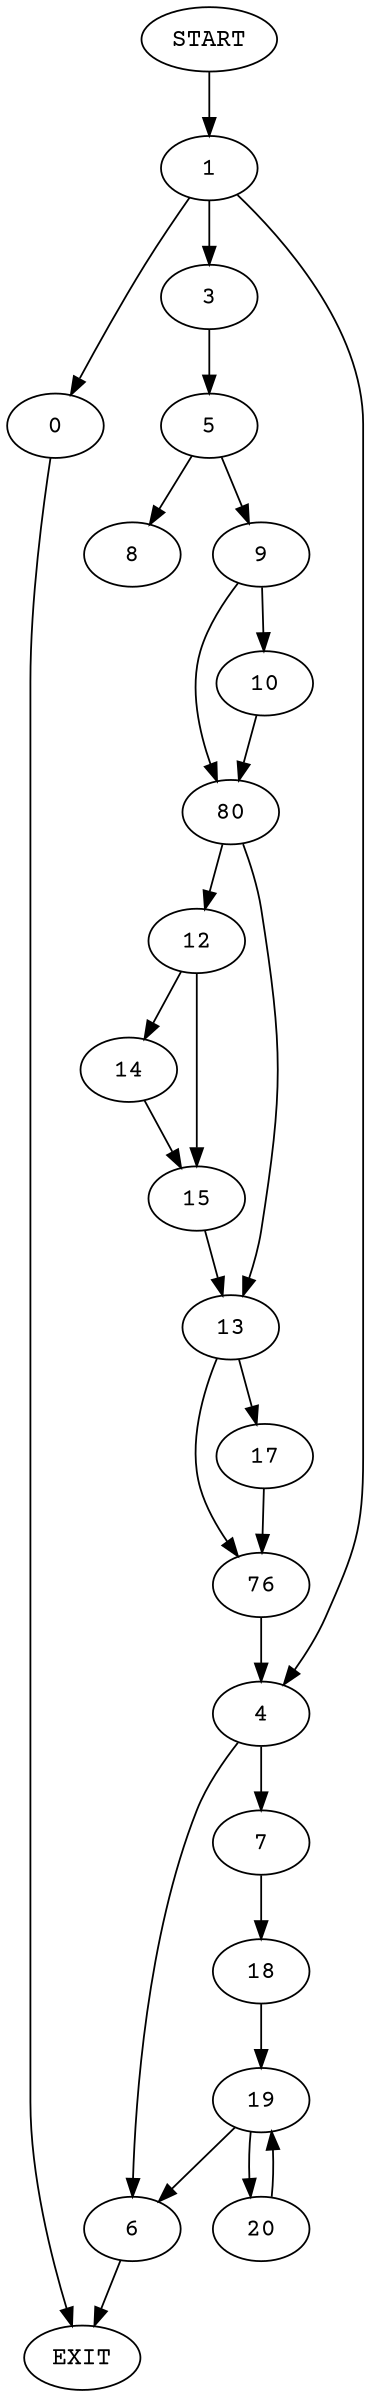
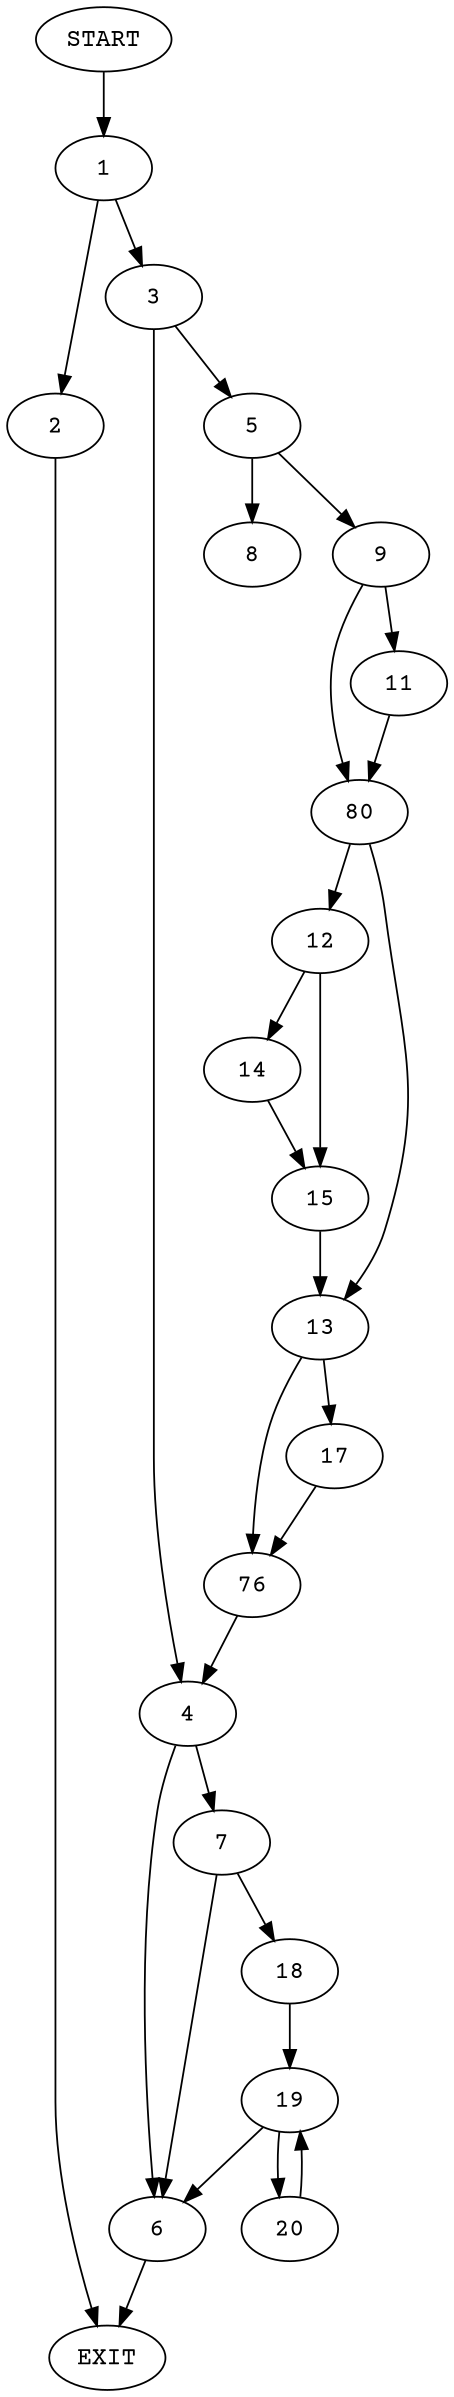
  digraph {
    fontname="Courier Prime"
    node [fontname="Courier Prime"]
    edge [fontname="Courier Prime"]
    n1 [label=START]
    1
-   2 [label=0]
+   2
    3
    n5 [label=EXIT]
    4
    5
    6
    7
    8
    9
    18
    n13 [label=80]
-   11 [label=10]
+   11
    19
    12
    13
    14
    15
    n20 [label=76]
    17
    20
    n1 -> 1
    1 -> 2
    1 -> 3
    2 -> n5
-   1 -> 4
+   3 -> 4
    3 -> 5
    4 -> 6
    4 -> 7
    5 -> 8
    5 -> 9
    6 -> n5
+   7 -> 6
    7 -> 18
    9 -> n13
    9 -> 11
    18 -> 19
    n13 -> 12
    n13 -> 13
    11 -> n13
    19 -> 6
    19 -> 20
    12 -> 14
    12 -> 15
    13 -> n20
    13 -> 17
    14 -> 15
    15 -> 13
    n20 -> 4
    17 -> n20
    20 -> 19
  }
